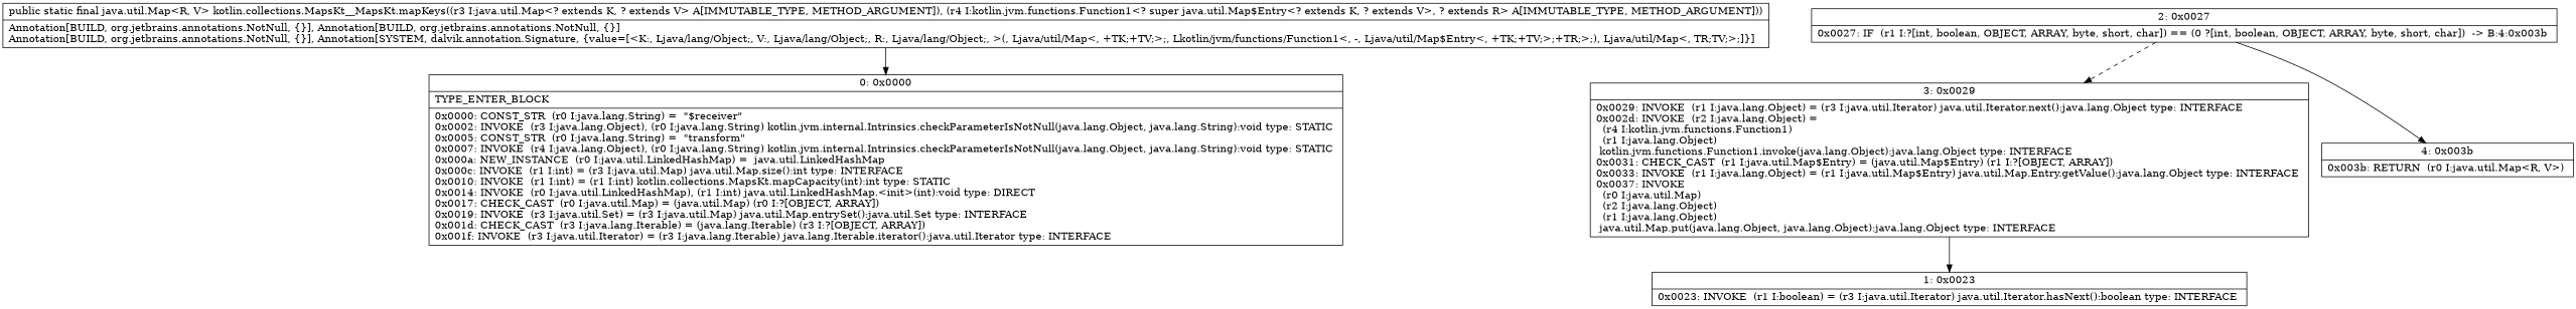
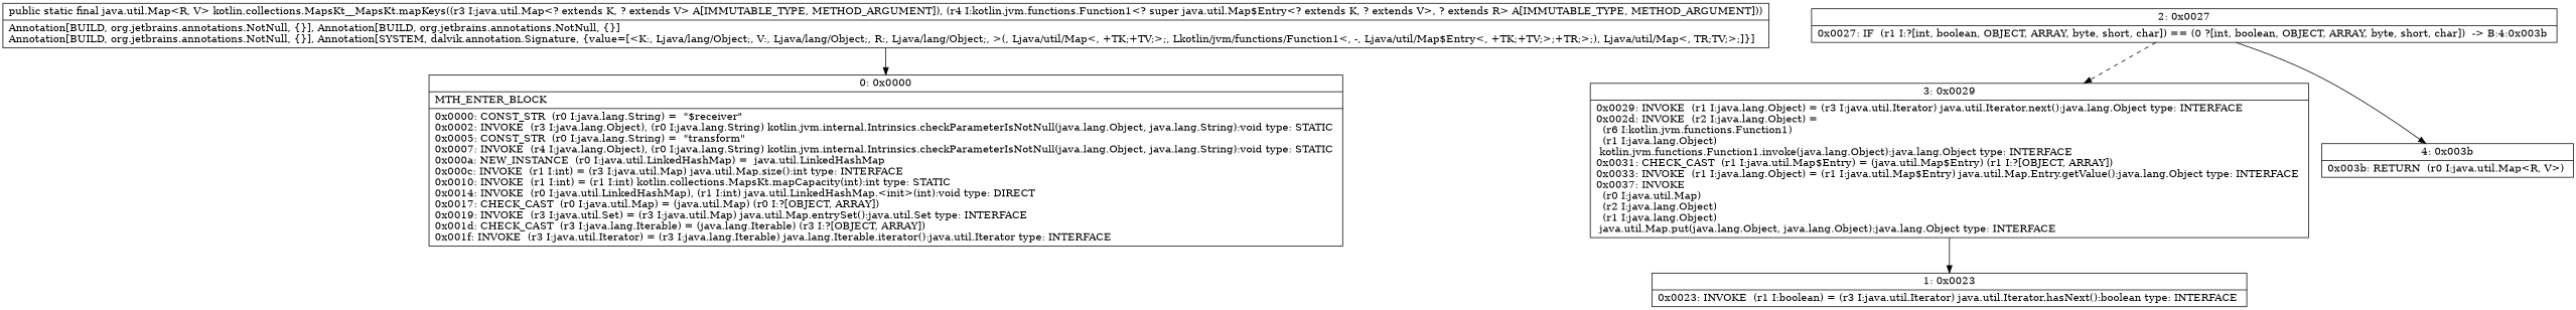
  digraph {
    node [shape=record]
-   n1 [label="{0\:\ 0x0000|TYPE_ENTER_BLOCK\l|0x0000: CONST_STR  (r0 I:java.lang.String) =  \"$receiver\" \l0x0002: INVOKE  (r3 I:java.lang.Object), (r0 I:java.lang.String) kotlin.jvm.internal.Intrinsics.checkParameterIsNotNull(java.lang.Object, java.lang.String):void type: STATIC \l0x0005: CONST_STR  (r0 I:java.lang.String) =  \"transform\" \l0x0007: INVOKE  (r4 I:java.lang.Object), (r0 I:java.lang.String) kotlin.jvm.internal.Intrinsics.checkParameterIsNotNull(java.lang.Object, java.lang.String):void type: STATIC \l0x000a: NEW_INSTANCE  (r0 I:java.util.LinkedHashMap) =  java.util.LinkedHashMap \l0x000c: INVOKE  (r1 I:int) = (r3 I:java.util.Map) java.util.Map.size():int type: INTERFACE \l0x0010: INVOKE  (r1 I:int) = (r1 I:int) kotlin.collections.MapsKt.mapCapacity(int):int type: STATIC \l0x0014: INVOKE  (r0 I:java.util.LinkedHashMap), (r1 I:int) java.util.LinkedHashMap.\<init\>(int):void type: DIRECT \l0x0017: CHECK_CAST  (r0 I:java.util.Map) = (java.util.Map) (r0 I:?[OBJECT, ARRAY]) \l0x0019: INVOKE  (r3 I:java.util.Set) = (r3 I:java.util.Map) java.util.Map.entrySet():java.util.Set type: INTERFACE \l0x001d: CHECK_CAST  (r3 I:java.lang.Iterable) = (java.lang.Iterable) (r3 I:?[OBJECT, ARRAY]) \l0x001f: INVOKE  (r3 I:java.util.Iterator) = (r3 I:java.lang.Iterable) java.lang.Iterable.iterator():java.util.Iterator type: INTERFACE \l}"]
+   n1 [label="{0\:\ 0x0000|MTH_ENTER_BLOCK\l|0x0000: CONST_STR  (r0 I:java.lang.String) =  \"$receiver\" \l0x0002: INVOKE  (r3 I:java.lang.Object), (r0 I:java.lang.String) kotlin.jvm.internal.Intrinsics.checkParameterIsNotNull(java.lang.Object, java.lang.String):void type: STATIC \l0x0005: CONST_STR  (r0 I:java.lang.String) =  \"transform\" \l0x0007: INVOKE  (r4 I:java.lang.Object), (r0 I:java.lang.String) kotlin.jvm.internal.Intrinsics.checkParameterIsNotNull(java.lang.Object, java.lang.String):void type: STATIC \l0x000a: NEW_INSTANCE  (r0 I:java.util.LinkedHashMap) =  java.util.LinkedHashMap \l0x000c: INVOKE  (r1 I:int) = (r3 I:java.util.Map) java.util.Map.size():int type: INTERFACE \l0x0010: INVOKE  (r1 I:int) = (r1 I:int) kotlin.collections.MapsKt.mapCapacity(int):int type: STATIC \l0x0014: INVOKE  (r0 I:java.util.LinkedHashMap), (r1 I:int) java.util.LinkedHashMap.\<init\>(int):void type: DIRECT \l0x0017: CHECK_CAST  (r0 I:java.util.Map) = (java.util.Map) (r0 I:?[OBJECT, ARRAY]) \l0x0019: INVOKE  (r3 I:java.util.Set) = (r3 I:java.util.Map) java.util.Map.entrySet():java.util.Set type: INTERFACE \l0x001d: CHECK_CAST  (r3 I:java.lang.Iterable) = (java.lang.Iterable) (r3 I:?[OBJECT, ARRAY]) \l0x001f: INVOKE  (r3 I:java.util.Iterator) = (r3 I:java.lang.Iterable) java.lang.Iterable.iterator():java.util.Iterator type: INTERFACE \l}"]
    n2 [label="{1\:\ 0x0023|0x0023: INVOKE  (r1 I:boolean) = (r3 I:java.util.Iterator) java.util.Iterator.hasNext():boolean type: INTERFACE \l}"]
    n3 [label="{2\:\ 0x0027|0x0027: IF  (r1 I:?[int, boolean, OBJECT, ARRAY, byte, short, char]) == (0 ?[int, boolean, OBJECT, ARRAY, byte, short, char])  \-\> B:4:0x003b \l}"]
-   n4 [label="{3\:\ 0x0029|0x0029: INVOKE  (r1 I:java.lang.Object) = (r3 I:java.util.Iterator) java.util.Iterator.next():java.lang.Object type: INTERFACE \l0x002d: INVOKE  (r2 I:java.lang.Object) = \l  (r4 I:kotlin.jvm.functions.Function1)\l  (r1 I:java.lang.Object)\l kotlin.jvm.functions.Function1.invoke(java.lang.Object):java.lang.Object type: INTERFACE \l0x0031: CHECK_CAST  (r1 I:java.util.Map$Entry) = (java.util.Map$Entry) (r1 I:?[OBJECT, ARRAY]) \l0x0033: INVOKE  (r1 I:java.lang.Object) = (r1 I:java.util.Map$Entry) java.util.Map.Entry.getValue():java.lang.Object type: INTERFACE \l0x0037: INVOKE  \l  (r0 I:java.util.Map)\l  (r2 I:java.lang.Object)\l  (r1 I:java.lang.Object)\l java.util.Map.put(java.lang.Object, java.lang.Object):java.lang.Object type: INTERFACE \l}"]
+   n4 [label="{3\:\ 0x0029|0x0029: INVOKE  (r1 I:java.lang.Object) = (r3 I:java.util.Iterator) java.util.Iterator.next():java.lang.Object type: INTERFACE \l0x002d: INVOKE  (r2 I:java.lang.Object) = \l  (r6 I:kotlin.jvm.functions.Function1)\l  (r1 I:java.lang.Object)\l kotlin.jvm.functions.Function1.invoke(java.lang.Object):java.lang.Object type: INTERFACE \l0x0031: CHECK_CAST  (r1 I:java.util.Map$Entry) = (java.util.Map$Entry) (r1 I:?[OBJECT, ARRAY]) \l0x0033: INVOKE  (r1 I:java.lang.Object) = (r1 I:java.util.Map$Entry) java.util.Map.Entry.getValue():java.lang.Object type: INTERFACE \l0x0037: INVOKE  \l  (r0 I:java.util.Map)\l  (r2 I:java.lang.Object)\l  (r1 I:java.lang.Object)\l java.util.Map.put(java.lang.Object, java.lang.Object):java.lang.Object type: INTERFACE \l}"]
    n5 [label="{4\:\ 0x003b|0x003b: RETURN  (r0 I:java.util.Map\<R, V\>) \l}"]
    n6 [label="{public static final java.util.Map\<R, V\> kotlin.collections.MapsKt__MapsKt.mapKeys((r3 I:java.util.Map\<? extends K, ? extends V\> A[IMMUTABLE_TYPE, METHOD_ARGUMENT]), (r4 I:kotlin.jvm.functions.Function1\<? super java.util.Map$Entry\<? extends K, ? extends V\>, ? extends R\> A[IMMUTABLE_TYPE, METHOD_ARGUMENT]))  | Annotation[BUILD, org.jetbrains.annotations.NotNull, \{\}], Annotation[BUILD, org.jetbrains.annotations.NotNull, \{\}]\lAnnotation[BUILD, org.jetbrains.annotations.NotNull, \{\}], Annotation[SYSTEM, dalvik.annotation.Signature, \{value=[\<K:, Ljava\/lang\/Object;, V:, Ljava\/lang\/Object;, R:, Ljava\/lang\/Object;, \>(, Ljava\/util\/Map\<, +TK;+TV;\>;, Lkotlin\/jvm\/functions\/Function1\<, \-, Ljava\/util\/Map$Entry\<, +TK;+TV;\>;+TR;\>;), Ljava\/util\/Map\<, TR;TV;\>;]\}]\l}"]
    n3 -> n4 [style=dashed]
    n3 -> n5
    n4 -> n2
    n6 -> n1
  }
